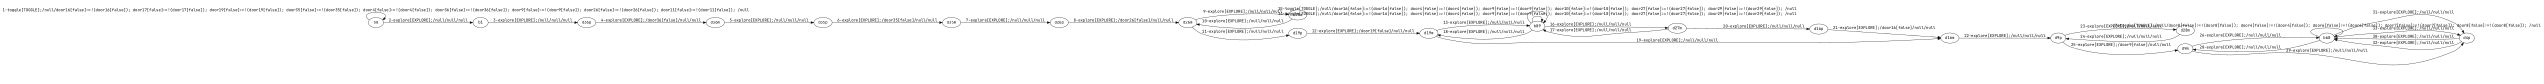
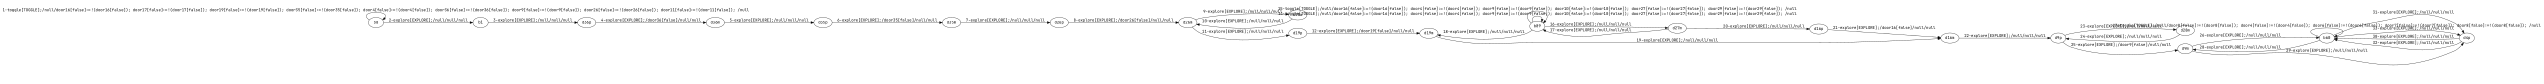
  digraph {
    fontname="JetBrains Mono"
    rankdir=LR
    node [fontname="JetBrains Mono"]
    edge [fontname="JetBrains Mono"]
    n1 [label=b8]
    b1
    d36p
    d36m
    d35p
    d35m
    d26p
    d26m
    d20m
    d19p
    d19m
    b89
    d16m
    d27m
    d16p
    d9p
    d28m
    d9m
    b60
    d4p
    n1 -> n1 [label="1-toggle[TOGGLE];/null/door16[false]:=!(door16[false]); door17[false]:=!(door17[false]); door19[false]:=!(door19[false]); door35[false]:=!(door35[false]); door4[false]:=!(door4[false]); door36[false]:=!(door36[false]); door9[false]:=!(door9[false]); door26[false]:=!(door26[false]); door11[false]:=!(door11[false]); /null"]
    n1 -> b1 [label="2-explore[EXPLORE];/null/null/null"]
    b1 -> d36p [label="3-explore[EXPLORE];/null/null/null"]
    d36p -> d36m [label="4-explore[EXPLORE];/door36[false]/null/null"]
    d36m -> d35p [label="5-explore[EXPLORE];/null/null/null"]
    d35p -> d35m [label="6-explore[EXPLORE];/door35[false]/null/null"]
    d35m -> d26p [label="7-explore[EXPLORE];/null/null/null"]
    d26p -> d26m [label="8-explore[EXPLORE];/door26[false]/null/null"]
    d26m -> d20m [label="9-explore[EXPLORE];/null/null/null"]
    d26m -> d19p [label="11-explore[EXPLORE];/null/null/null"]
    d20m -> d26m [label="10-explore[EXPLORE];/null/null/null"]
    d19p -> d19m [label="12-explore[EXPLORE];/door19[false]/null/null"]
-   d19m -> b89 [label="13-explore[EXPLORE];/null/null/null"]
    d19m -> d16m [label="19-explore[EXPLORE];/null/null/null"]
    b89 -> d19m [label="18-explore[EXPLORE];/null/null/null"]
    b89 -> b89 [label="14-toggle[TOGGLE];/null/door16[false]:=!(door16[false]); door4[false]:=!(door4[false]); door9[false]:=!(door9[false]); door10[false]:=!(door10[false]); door27[false]:=!(door27[false]); door29[false]:=!(door29[false]); /null"]
    b89 -> b89 [label="15-toggle[TOGGLE];/null/door16[false]:=!(door16[false]); door4[false]:=!(door4[false]); door9[false]:=!(door9[false]); door10[false]:=!(door10[false]); door27[false]:=!(door27[false]); door29[false]:=!(door29[false]); /null"]
    b89 -> d27m [label="16-explore[EXPLORE];/null/null/null"]
    d16m -> d9p [label="22-explore[EXPLORE];/null/null/null"]
    d27m -> b89 [label="17-explore[EXPLORE];/null/null/null"]
    d27m -> d16p [label="20-explore[EXPLORE];/null/null/null"]
    d16p -> d16m [label="21-explore[EXPLORE];/door16[false]/null/null"]
    d9p -> d28m [label="23-explore[EXPLORE];/null/null/null"]
    d9p -> d9m [label="25-explore[EXPLORE];/door9[false]/null/null"]
    d28m -> d9p [label="24-explore[EXPLORE];/null/null/null"]
    d9m -> b60 [label="26-explore[EXPLORE];/null/null/null"]
    d9m -> d4p [label="29-explore[EXPLORE];/null/null/null"]
    b60 -> d9m [label="28-explore[EXPLORE];/null/null/null"]
    b60 -> b60 [label="27-toggle[TOGGLE];/null/door0[false]:=!(door0[false]); door4[false]:=!(door4[false]); door6[false]:=!(door6[false]); door7[false]:=!(door7[false]); door8[false]:=!(door8[false]); /null"]
    b60 -> d4p [label="31-explore[EXPLORE];/null/null/null"]
    b60 -> d4p [label="33-explore[EXPLORE];/null/null/null"]
    d4p -> b60 [label="30-explore[EXPLORE];/null/null/null"]
    d4p -> b60 [label="32-explore[EXPLORE];/null/null/null"]
  }
